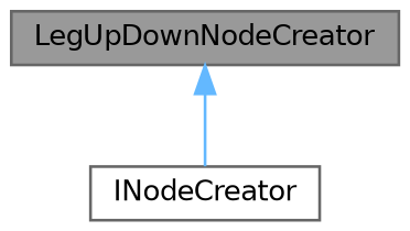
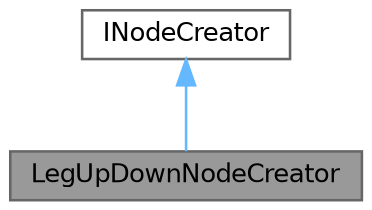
  digraph {
    node [color=gray40 fontname=Helvetica fontsize=10 shape=box style=filled]
    n1 [fillcolor=grey60 fontcolor=black height=0.2 label=LegUpDownNodeCreator width=0.4]
    n2 [fillcolor=white height=0.2 label=INodeCreator width=0.4]
-   n1 -> n2 [color=steelblue1 dir=back fontname=Helvetica fontsize=10 labelfontname=Helvetica labelfontsize=10 style=solid]
+   n2 -> n1 [color=steelblue1 dir=back fontname=Helvetica fontsize=10 labelfontname=Helvetica labelfontsize=10 style=solid]
  }
